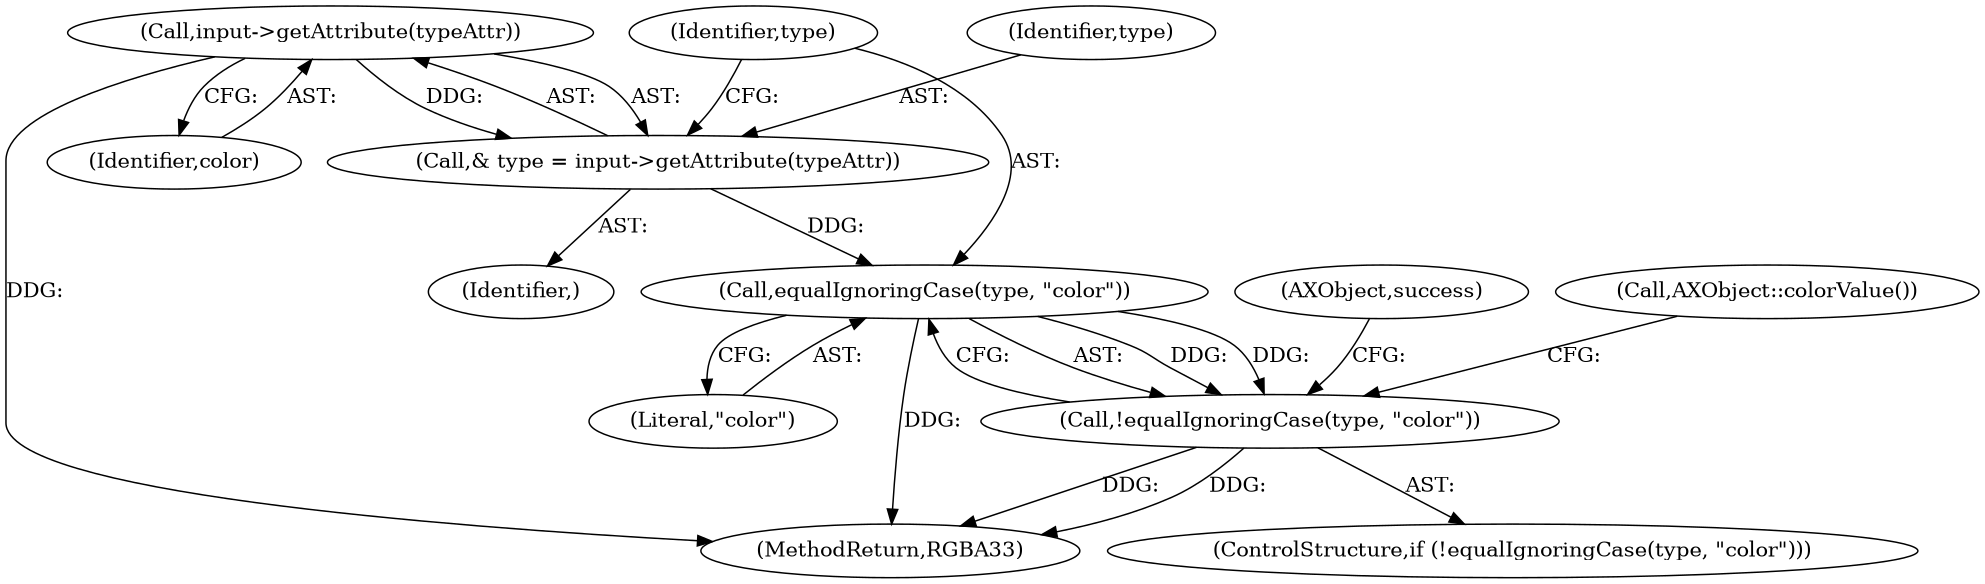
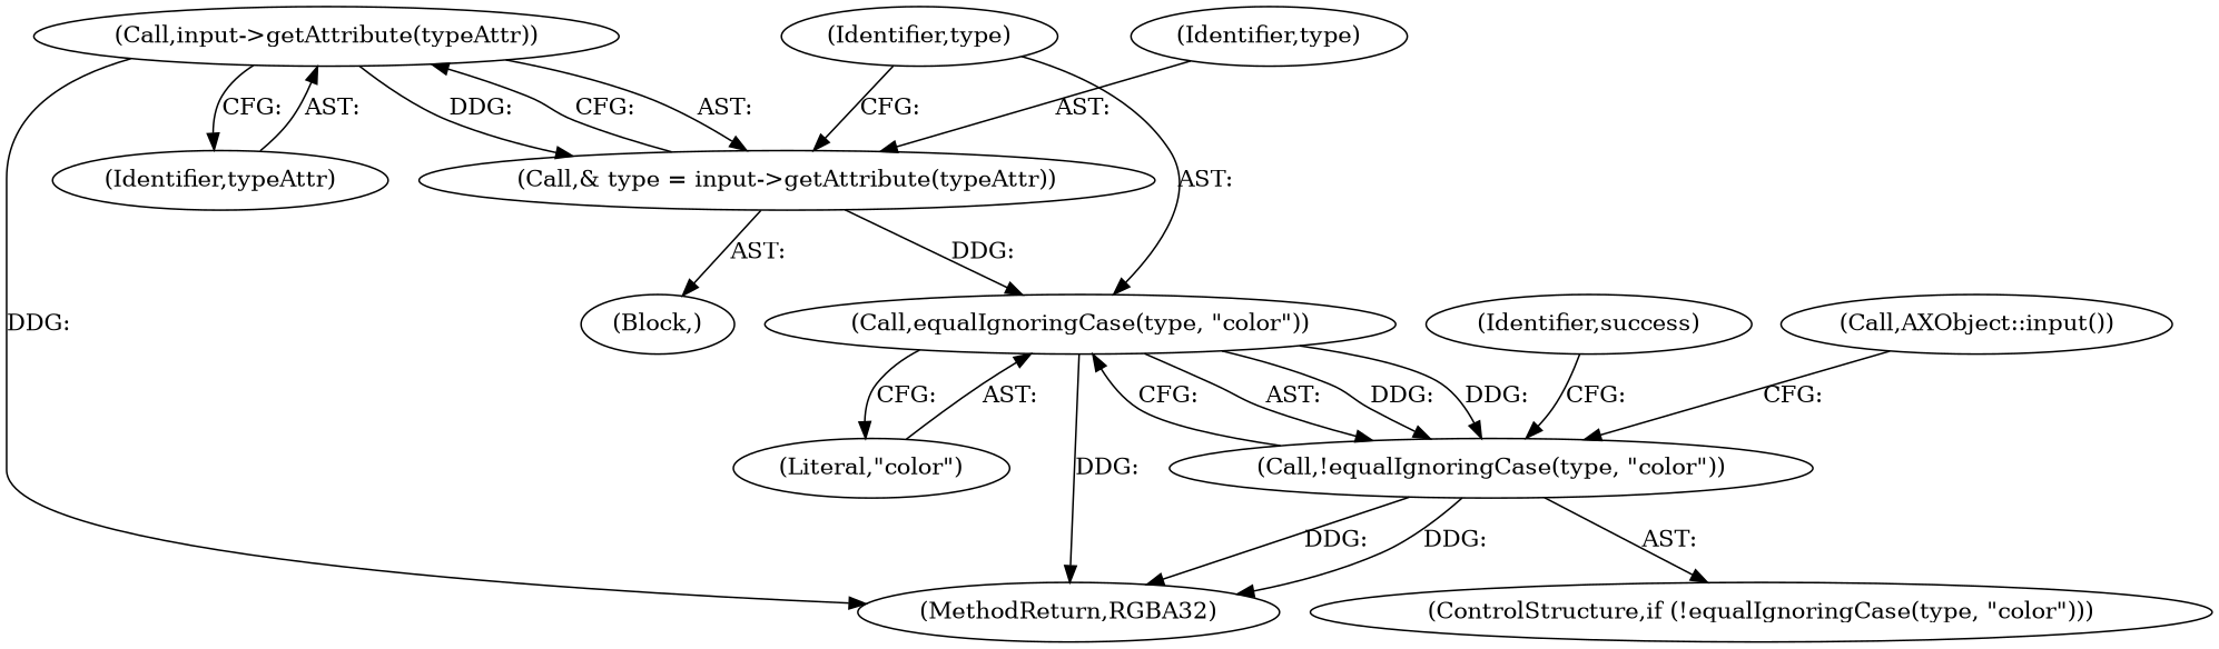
  digraph {
    fontname="DejaVu Serif"
    node [fontname="DejaVu Serif"]
    edge [fontname="DejaVu Serif"]
    n1 [label="(Call,equalIgnoringCase(type, \"color\"))"]
    n2 [label="(Call,!equalIgnoringCase(type, \"color\"))"]
    n3 [label="(Literal,\"color\")"]
-   n4 [label="(MethodReturn,RGBA33)"]
+   n4 [label="(MethodReturn,RGBA32)"]
    n5 [label="(ControlStructure,if (!equalIgnoringCase(type, \"color\")))"]
    n6 [label="(Call,& type = input->getAttribute(typeAttr))"]
    n7 [label="(Call,input->getAttribute(typeAttr))"]
-   n8 [label="(Identifier,)"]
-   n9 [label="(Identifier,color)"]
+   n8 [label="(Block,)"]
+   n9 [label="(Identifier,typeAttr)"]
    n10 [label="(Identifier,type)"]
    n11 [label="(Identifier,type)"]
-   n12 [label="(AXObject,success)"]
-   n13 [label="(Call,AXObject::colorValue())"]
+   n12 [label="(Identifier,success)"]
+   n13 [label="(Call,AXObject::input())"]
    n1 -> n2 [label="AST: "]
    n1 -> n2 [label="DDG: "]
    n1 -> n2 [label="DDG: "]
    n1 -> n3 [label="CFG: "]
    n1 -> n4 [label="DDG: "]
    n2 -> n1 [label="CFG: "]
    n2 -> n4 [label="DDG: "]
    n2 -> n4 [label="DDG: "]
    n2 -> n5 [label="AST: "]
    n3 -> n1 [label="AST: "]
    n6 -> n1 [label="DDG: "]
-   n6 -> n7 [label="AST: "]
+   n6 -> n7 [label="CFG: "]
    n6 -> n8 [label="AST: "]
    n7 -> n4 [label="DDG: "]
    n7 -> n6 [label="AST: "]
    n7 -> n6 [label="DDG: "]
    n7 -> n9 [label="CFG: "]
    n9 -> n7 [label="AST: "]
    n10 -> n1 [label="AST: "]
    n10 -> n6 [label="CFG: "]
    n11 -> n6 [label="AST: "]
    n12 -> n2 [label="CFG: "]
    n13 -> n2 [label="CFG: "]
  }
